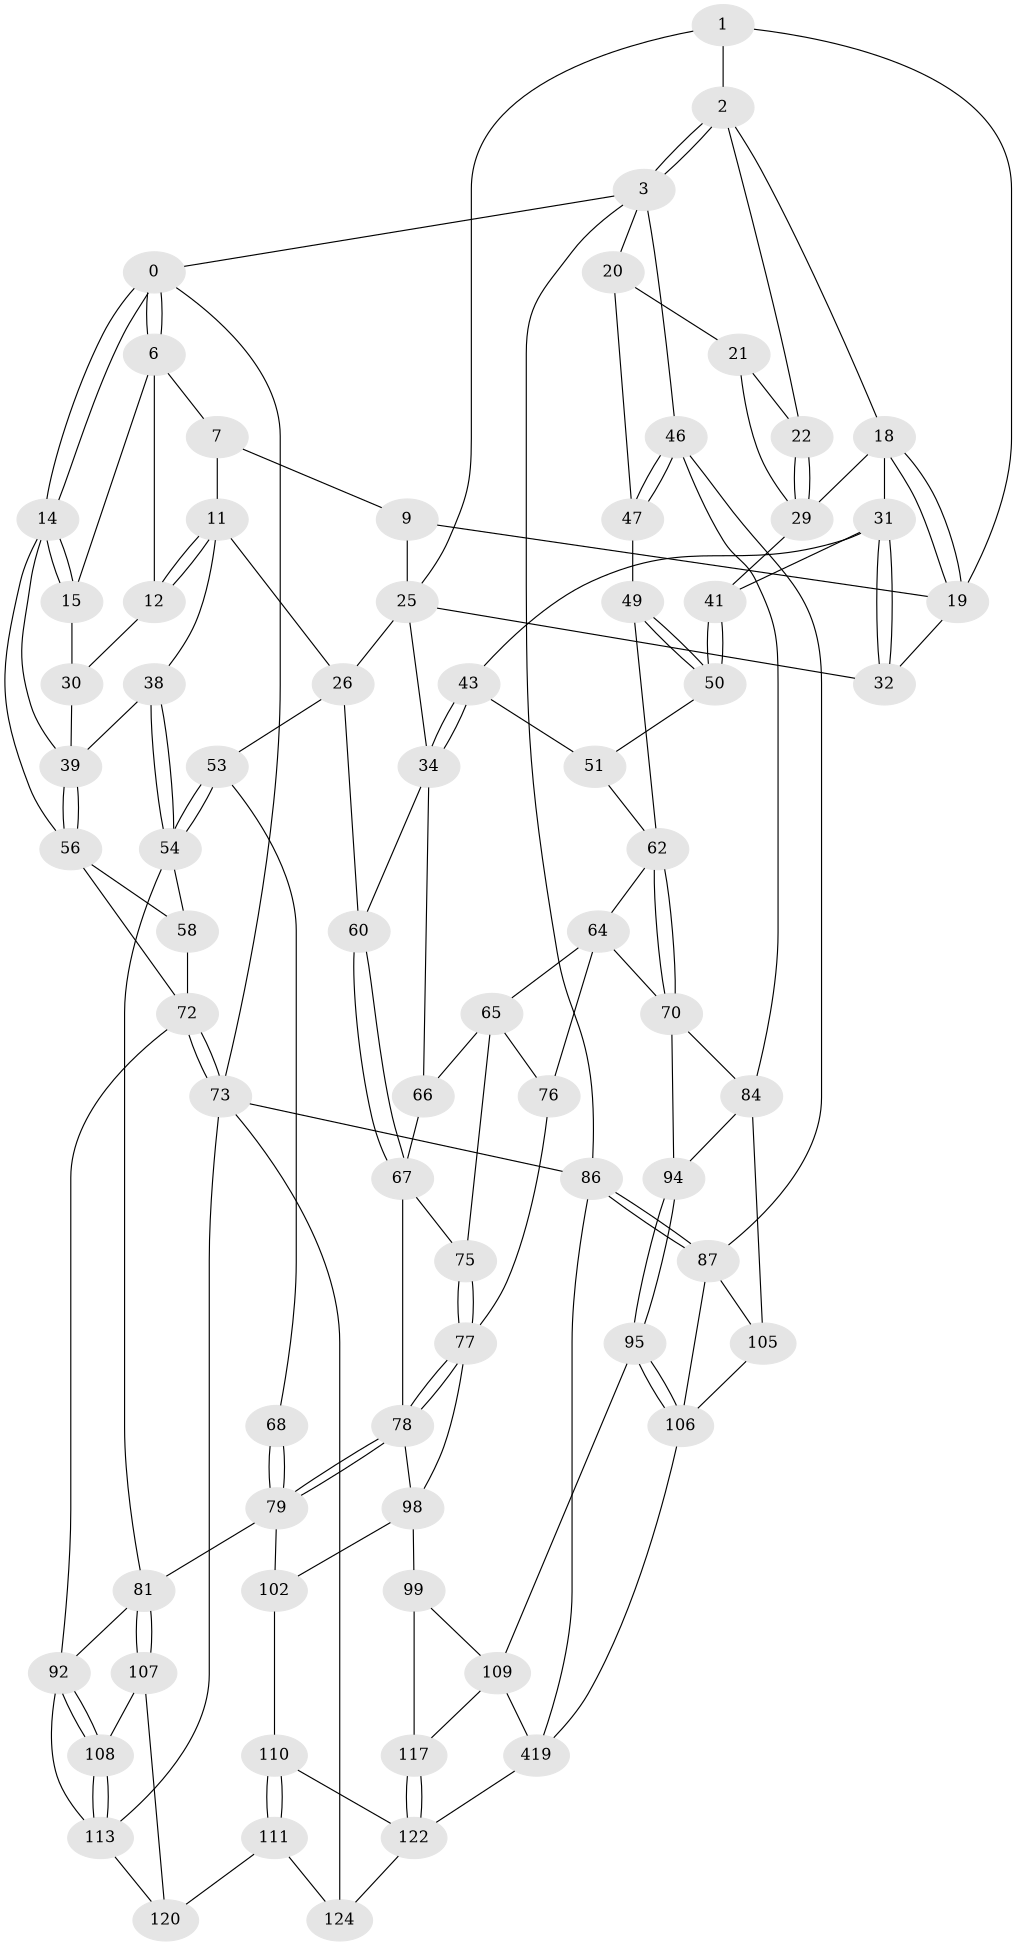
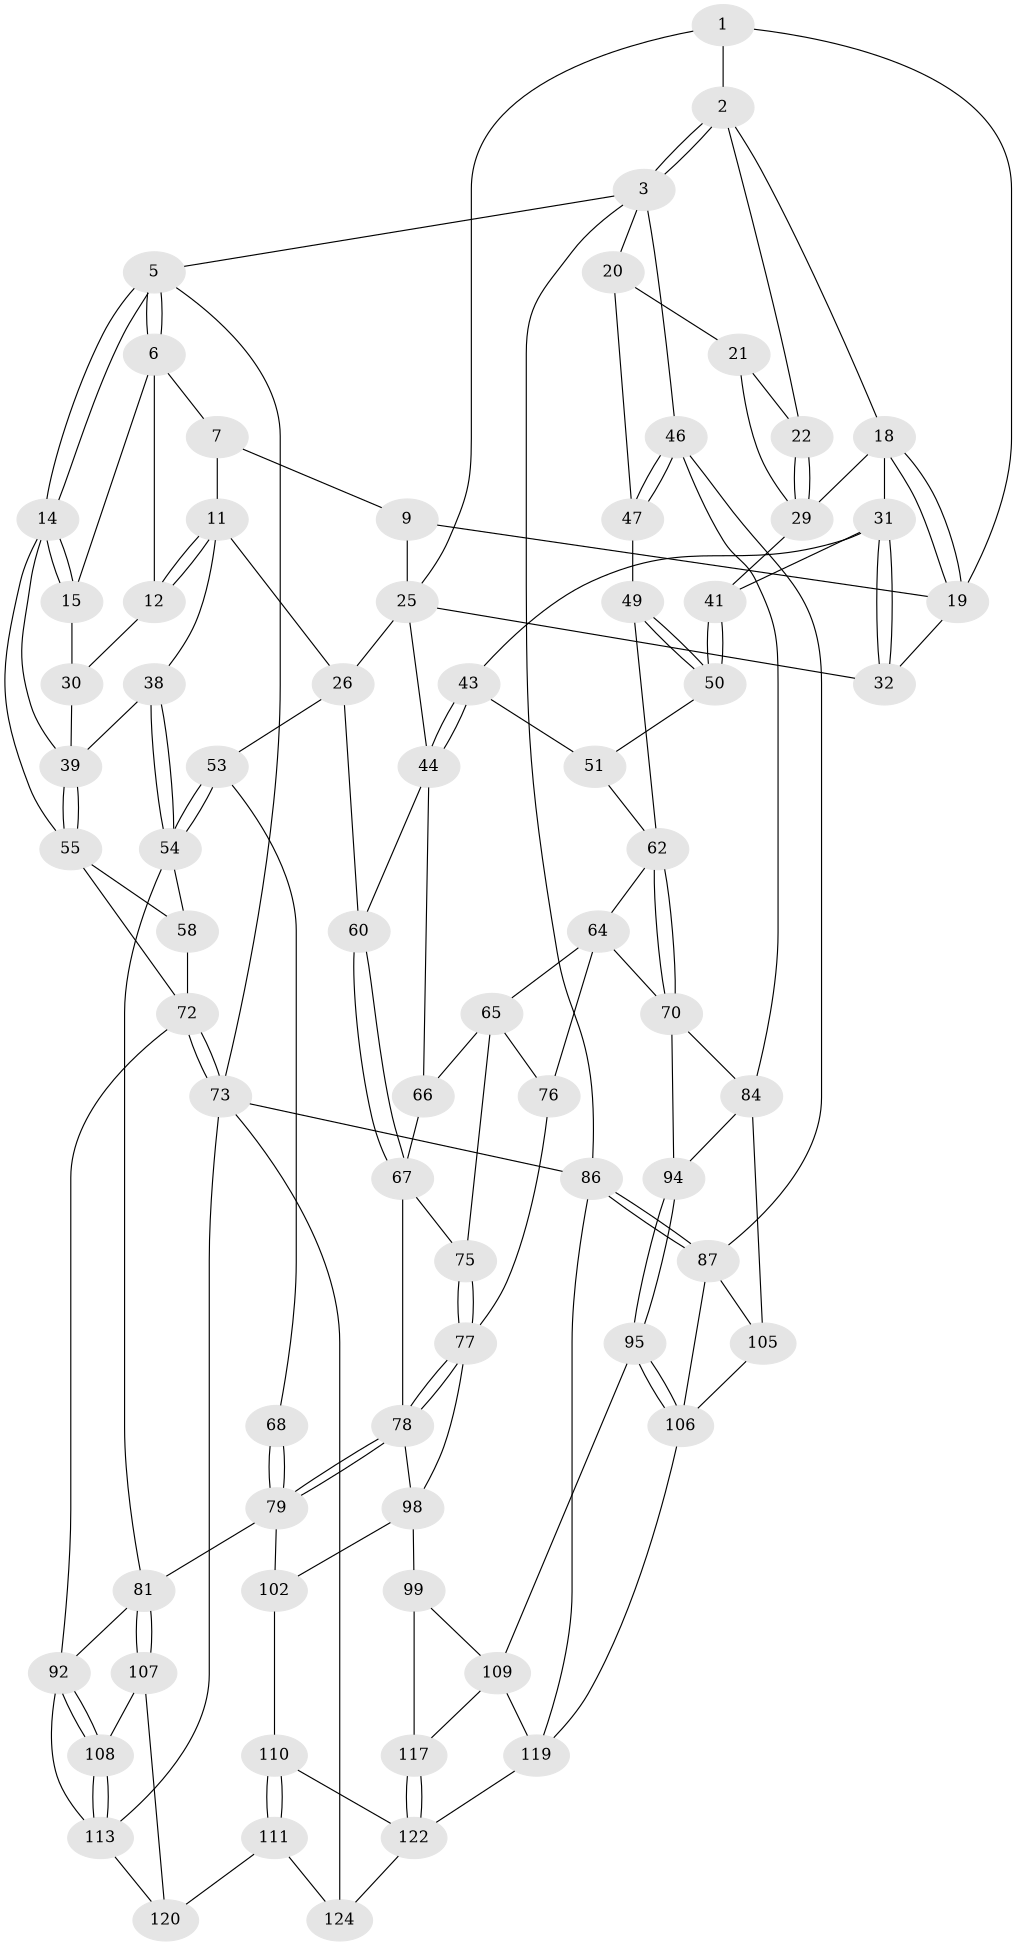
  graph {
    node [color=gray90 style=filled]
    1 [super="+8"]
    2 [super="+17"]
    19 [super="+23"]
    25 [super="+37"]
    3 [super="+4"]
    18 [super="+28"]
    22
    9 [super="+24"]
    32
-   5 [label=0]
+   5
    20 [super="+35"]
    46 [super="+83"]
    86
    29 [super="+34"]
    31 [super="+42"]
    6 [super="+13"]
    14 [super="+45"]
    73 [super="+115"]
    21 [super="+33"]
    47 [super="+48"]
    84 [super="+104"]
    87 [super="+88"]
-   119 [super="+126" label=419]
+   119 [super="+126"]
    7 [super="+10"]
    12
    15 [super="+16"]
    39 [super="+40"]
-   55 [super="+56" label=56]
+   55 [super="+56"]
    113 [super="+114"]
    124
    11 [super="+27"]
    30 [super="+36"]
    26 [super="+52"]
    38
-   44 [super="+59" label=34]
+   44 [super="+59"]
    53
    60
    54 [super="+57"]
    58
    72 [super="+91"]
    41
    43
    49 [super="+61"]
    66
    68
    67 [super="+69"]
    50
    51
    81 [super="+82"]
    62 [super="+63"]
    94
    105
    106 [super="+118"]
    64 [super="+71"]
    70 [super="+85"]
    79 [super="+80"]
    92 [super="+93"]
    107 [super="+112"]
    75
    78
    65 [super="+74"]
    76 [super="+89"]
    77 [super="+90"]
    102 [super="+103"]
    95 [super="+96"]
    108
    120
    98 [super="+101"]
    99 [super="+100"]
    110 [super="+121"]
    122 [super="+125"]
    109 [super="+116"]
    117
    111 [super="+123"]
    1 -- 2
    1 -- 19
    1 -- 25
    2 -- 3
    2 -- 3
    2 -- 18
    2 -- 22
    19 -- 32
    25 -- 32
    25 -- 26
    25 -- 44
    3 -- 5
    3 -- 20
    3 -- 46
    3 -- 86
    18 -- 19
    18 -- 19
    18 -- 29
    18 -- 31
    22 -- 29
    22 -- 29
    9 -- 19
    9 -- 25
    5 -- 6
    5 -- 6
    5 -- 14
    5 -- 14
    5 -- 73
    20 -- 21 [weight=2]
    20 -- 47
    46 -- 47
    46 -- 47
    46 -- 84
    46 -- 87
    86 -- 87
    86 -- 87
    86 -- 119
    29 -- 41
    31 -- 32
    31 -- 32
    31 -- 41
    31 -- 43
    6 -- 7
    6 -- 12
    6 -- 15
    14 -- 15
    14 -- 15
    14 -- 39
    14 -- 55
    73 -- 86
    73 -- 113
    73 -- 124
    21 -- 22
    21 -- 29
    47 -- 49 [weight=2]
    84 -- 94
    84 -- 105
    87 -- 105
    87 -- 106
    119 -- 122
    7 -- 9
    7 -- 11
    12 -- 30
    15 -- 30 [weight=2]
    39 -- 55
    39 -- 55
    55 -- 58
    55 -- 72
    113 -- 120
    11 -- 12
    11 -- 12
    11 -- 26
    11 -- 38
    30 -- 39
    26 -- 53
    26 -- 60
    38 -- 39
    38 -- 54
    38 -- 54
    44 -- 60
    44 -- 66
    53 -- 54
    53 -- 54
    53 -- 68
    60 -- 67
    60 -- 67
    54 -- 58
    54 -- 81
    58 -- 72
    72 -- 73
    72 -- 73
    72 -- 92
    41 -- 50
    41 -- 50
    43 -- 44
    43 -- 44
    43 -- 51
    49 -- 50
    49 -- 50
    49 -- 62
    66 -- 67
    68 -- 79
    68 -- 79
    67 -- 75
    67 -- 78
    50 -- 51
    51 -- 62
    81 -- 92
    81 -- 107
    81 -- 107
    62 -- 64
    62 -- 70
    62 -- 70
    94 -- 95
    94 -- 95
    105 -- 106
    106 -- 119
    64 -- 70
    64 -- 65
    64 -- 76
    70 -- 84
    70 -- 94
    79 -- 81
    79 -- 102
    92 -- 113
    92 -- 108
    92 -- 108
    107 -- 108
    107 -- 120
    75 -- 77
    75 -- 77
    78 -- 79
    78 -- 79
    78 -- 98
    65 -- 66
    65 -- 75
    65 -- 76
    76 -- 77
    77 -- 78
    77 -- 78
    77 -- 98
    102 -- 110 [weight=2]
    95 -- 106
    95 -- 106
    95 -- 109
    108 -- 113
    108 -- 113
    98 -- 102
    98 -- 99
    99 -- 109
    99 -- 117
    110 -- 122
    110 -- 111
    110 -- 111
    122 -- 124
    109 -- 119
    109 -- 117
    117 -- 122
    117 -- 122
    111 -- 124
    111 -- 120
  }
